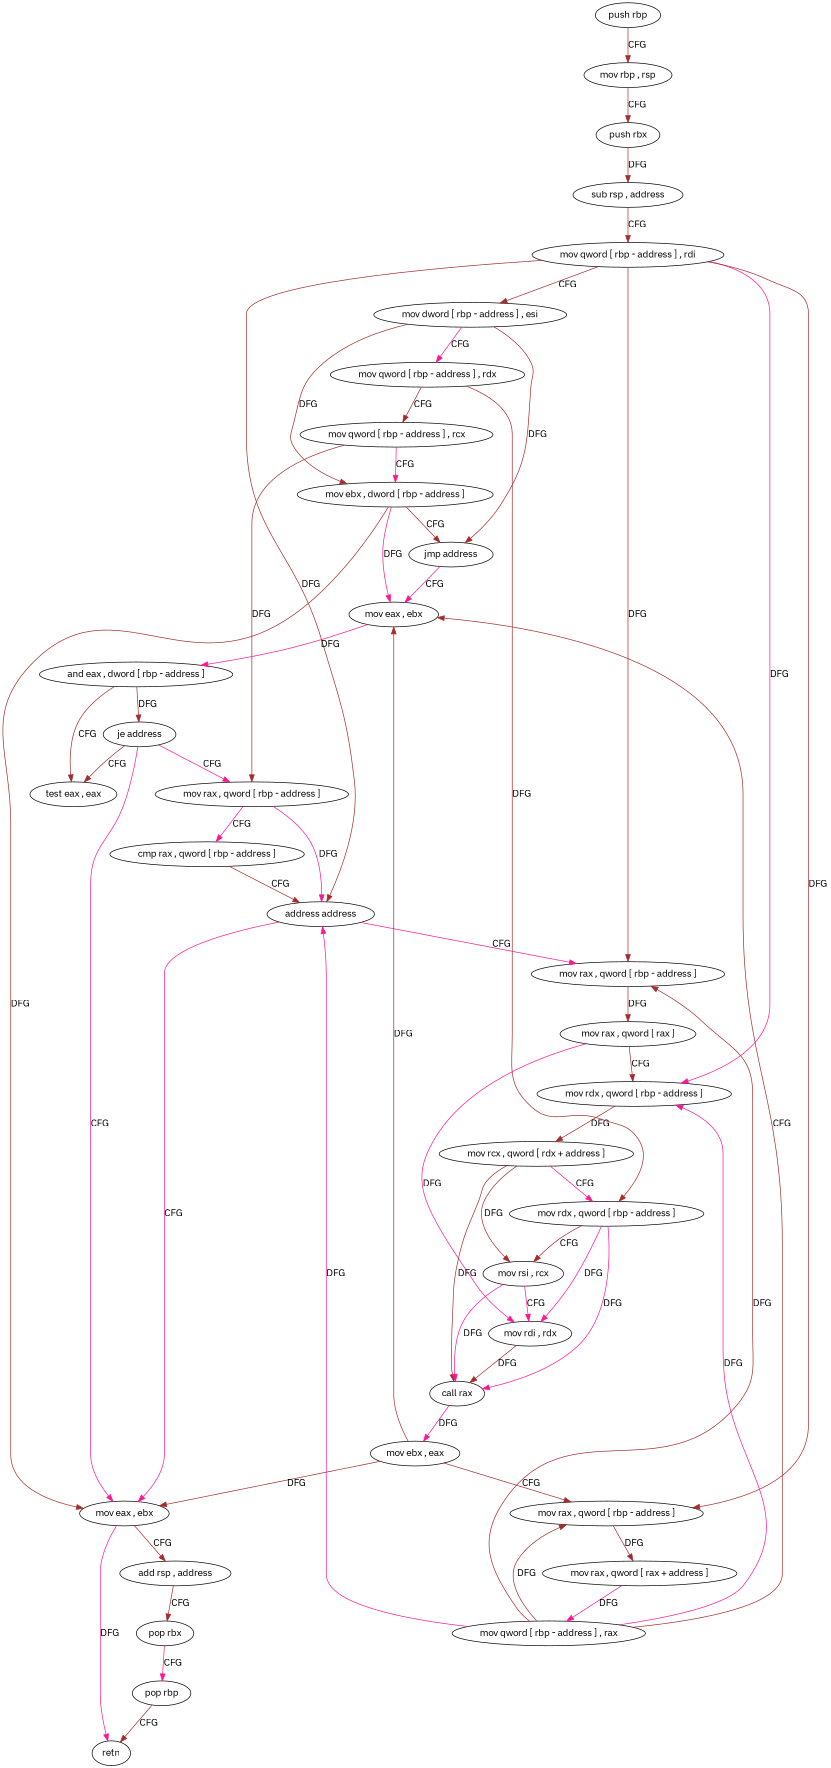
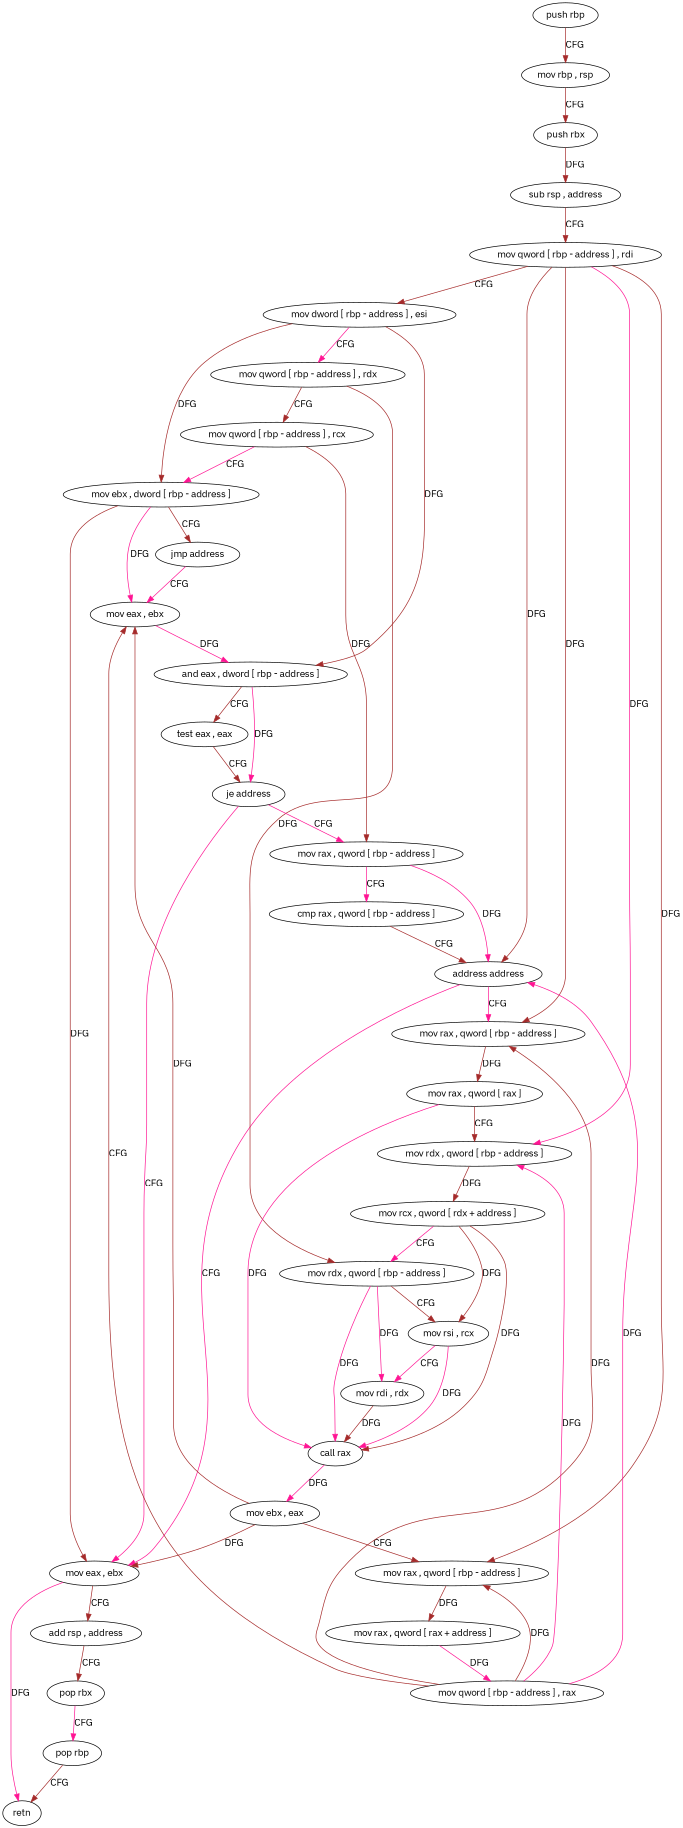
  digraph {
    fontname="IBM Plex Sans"
    node [fontname="IBM Plex Sans"]
    edge [color=brown fontname="IBM Plex Sans"]
    n1 [label="push rbp"]
    n2 [label="mov rbp , rsp"]
    n3 [label="push rbx"]
    n4 [label="sub rsp , address"]
    n5 [label="mov qword [ rbp - address ] , rdi"]
    n6 [label="mov dword [ rbp - address ] , esi"]
    n7 [label="address address"]
    n8 [label="mov rax , qword [ rbp - address ]"]
    n9 [label="mov rdx , qword [ rbp - address ]"]
    n10 [label="mov rax , qword [ rbp - address ]"]
    n11 [label="mov qword [ rbp - address ] , rdx"]
    n12 [label="mov ebx , dword [ rbp - address ]"]
    n13 [label="and eax , dword [ rbp - address ]"]
    n14 [label="mov eax , ebx"]
    n15 [label="mov rax , qword [ rax ]"]
    n16 [label="mov rcx , qword [ rdx + address ]"]
    n17 [label="mov rax , qword [ rax + address ]"]
    n18 [label="mov qword [ rbp - address ] , rcx"]
    n19 [label="mov rdx , qword [ rbp - address ]"]
    n20 [label="jmp address"]
    n21 [label="mov eax , ebx"]
    n22 [label="test eax , eax"]
    n23 [label="je address"]
    n24 [label="mov rax , qword [ rbp - address ]"]
    n25 [label="call rax"]
    n26 [label="mov rsi , rcx"]
    n27 [label="mov rdi , rdx"]
    n28 [label="cmp rax , qword [ rbp - address ]"]
    n29 [label="add rsp , address"]
    n30 [label=retn]
    n31 [label="pop rbx"]
    n32 [label="pop rbp"]
    n33 [label="mov ebx , eax"]
    n34 [label="mov qword [ rbp - address ] , rax"]
    n1 -> n2 [label=CFG]
    n2 -> n3 [label=CFG]
    n3 -> n4 [label=DFG]
    n4 -> n5 [label=CFG]
    n5 -> n6 [label=CFG]
    n5 -> n7 [label=DFG]
    n5 -> n8 [label=DFG]
    n5 -> n9 [color=deeppink label=DFG]
    n5 -> n10 [label=DFG]
    n6 -> n11 [color=deeppink label=CFG]
    n6 -> n12 [label=DFG]
-   n6 -> n20 [label=DFG]
+   n6 -> n13 [label=DFG]
    n7 -> n8 [color=deeppink label=CFG]
    n7 -> n14 [color=deeppink label=CFG]
    n8 -> n15 [label=DFG]
    n9 -> n16 [label=DFG]
    n10 -> n17 [label=DFG]
    n11 -> n18 [label=CFG]
    n11 -> n19 [label=DFG]
    n12 -> n14 [label=DFG]
    n12 -> n20 [label=CFG]
    n12 -> n21 [color=deeppink label=DFG]
    n13 -> n22 [label=CFG]
-   n13 -> n23 [label=DFG]
+   n13 -> n23 [color=deeppink label=DFG]
    n14 -> n29 [label=CFG]
    n14 -> n30 [color=deeppink label=DFG]
    n15 -> n9 [label=CFG]
-   n15 -> n27 [color=deeppink label=DFG]
+   n15 -> n25 [color=deeppink label=DFG]
    n16 -> n19 [color=deeppink label=CFG]
    n16 -> n25 [label=DFG]
    n16 -> n26 [label=DFG]
    n17 -> n34 [color=deeppink label=DFG]
    n18 -> n12 [color=deeppink label=CFG]
    n18 -> n24 [label=DFG]
    n19 -> n25 [color=deeppink label=DFG]
    n19 -> n26 [label=CFG]
    n19 -> n27 [color=deeppink label=DFG]
    n20 -> n21 [color=deeppink label=CFG]
    n21 -> n13 [color=deeppink label=DFG]
-   n23 -> n22 [label=CFG]
+   n22 -> n23 [label=CFG]
    n23 -> n14 [color=deeppink label=CFG]
    n23 -> n24 [color=deeppink label=CFG]
    n24 -> n7 [color=deeppink label=DFG]
    n24 -> n28 [color=deeppink label=CFG]
    n25 -> n33 [color=deeppink label=DFG]
    n26 -> n25 [color=deeppink label=DFG]
    n26 -> n27 [color=deeppink label=CFG]
    n27 -> n25 [label=DFG]
    n28 -> n7 [label=CFG]
    n29 -> n31 [label=CFG]
    n31 -> n32 [color=deeppink label=CFG]
    n32 -> n30 [label=CFG]
    n33 -> n10 [label=CFG]
    n33 -> n14 [label=DFG]
    n33 -> n21 [label=DFG]
    n34 -> n7 [color=deeppink label=DFG]
    n34 -> n8 [label=DFG]
    n34 -> n9 [color=deeppink label=DFG]
    n34 -> n10 [label=DFG]
    n34 -> n21 [label=CFG]
  }
